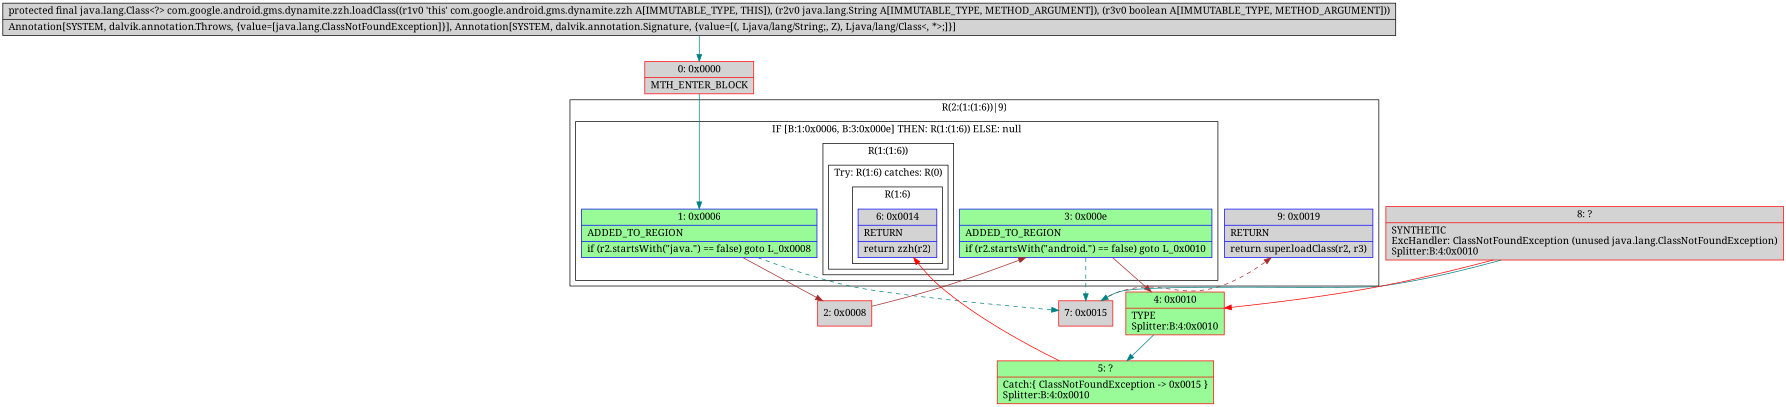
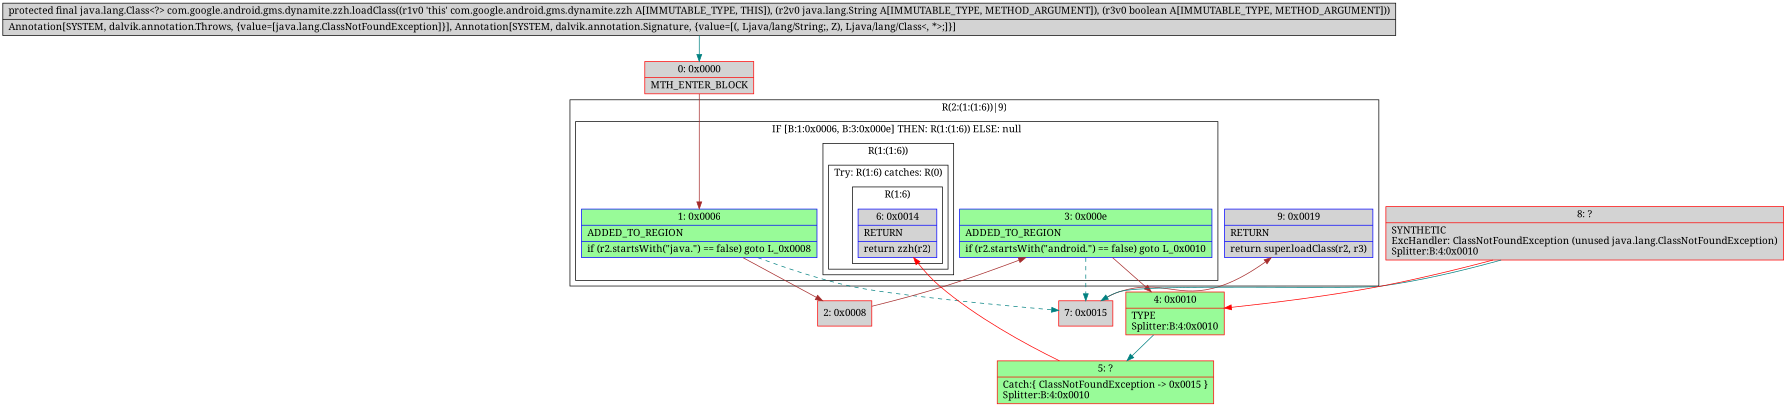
  digraph {
    fontname="Noto Serif"
    node [color=red fillcolor=lightgrey fontname="Noto Serif" shape=record style=filled]
    edge [color=brown fontname="Noto Serif"]
    n1 [color=blue label="{6\:\ 0x0014|RETURN\l|return zzh(r2)\l}"]
    n2 [color=blue fillcolor=palegreen label="{1\:\ 0x0006|ADDED_TO_REGION\l|if (r2.startsWith(\"java.\") == false) goto L_0x0008\l}"]
    n3 [color=blue fillcolor=palegreen label="{3\:\ 0x000e|ADDED_TO_REGION\l|if (r2.startsWith(\"android.\") == false) goto L_0x0010\l}"]
    n4 [color=blue label="{9\:\ 0x0019|RETURN\l|return super.loadClass(r2, r3)\l}"]
    n5 [label="{2\:\ 0x0008}"]
    n6 [label="{7\:\ 0x0015}"]
    n7 [fillcolor=palegreen label="{4\:\ 0x0010|TYPE\lSplitter:B:4:0x0010\l}"]
    n8 [fillcolor=palegreen label="{5\:\ ?|Catch:\{ ClassNotFoundException \-\> 0x0015 \}\lSplitter:B:4:0x0010\l}"]
    n9 [label="{0\:\ 0x0000|MTH_ENTER_BLOCK\l}"]
    n10 [label="{8\:\ ?|SYNTHETIC\lExcHandler: ClassNotFoundException (unused java.lang.ClassNotFoundException)\lSplitter:B:4:0x0010\l}"]
    n11 [label="{protected final java.lang.Class\<?\> com.google.android.gms.dynamite.zzh.loadClass((r1v0 'this' com.google.android.gms.dynamite.zzh A[IMMUTABLE_TYPE, THIS]), (r2v0 java.lang.String A[IMMUTABLE_TYPE, METHOD_ARGUMENT]), (r3v0 boolean A[IMMUTABLE_TYPE, METHOD_ARGUMENT]))  | Annotation[SYSTEM, dalvik.annotation.Throws, \{value=[java.lang.ClassNotFoundException]\}], Annotation[SYSTEM, dalvik.annotation.Signature, \{value=[(, Ljava\/lang\/String;, Z), Ljava\/lang\/Class\<, *\>;]\}]\l}" color=""]
    subgraph cluster_1 {
      label="R(2:(1:(1:6))|9)"
      n4
      subgraph cluster_2 {
        label="IF [B:1:0x0006, B:3:0x000e] THEN: R(1:(1:6)) ELSE: null"
        n2
        n3
        subgraph cluster_3 {
          label="R(1:(1:6))"
          subgraph cluster_4 {
            label="Try: R(1:6) catches: R(0)"
            subgraph cluster_5 {
              label="R(1:6)"
              n1
            }
            subgraph cluster_6 {
              label="R(0) | ExcHandler: ClassNotFoundException (unused java.lang.ClassNotFoundException)\l"
            }
          }
        }
      }
    }
    subgraph cluster_7 {
      label="R(0) | ExcHandler: ClassNotFoundException (unused java.lang.ClassNotFoundException)\l"
    }
    n2 -> n5
    n2 -> n6 [color=teal style=dashed]
    n3 -> n6 [color=teal style=dashed]
    n3 -> n7
    n5 -> n3
-   n6 -> n4 [style=dashed]
+   n6 -> n4
    n7 -> n8 [color=teal]
    n8 -> n1 [color=red]
-   n9 -> n2 [color=teal]
+   n9 -> n2
    n10 -> n6 [color=teal]
    n10 -> n7 [color=red]
    n11 -> n9 [color=teal]
  }
